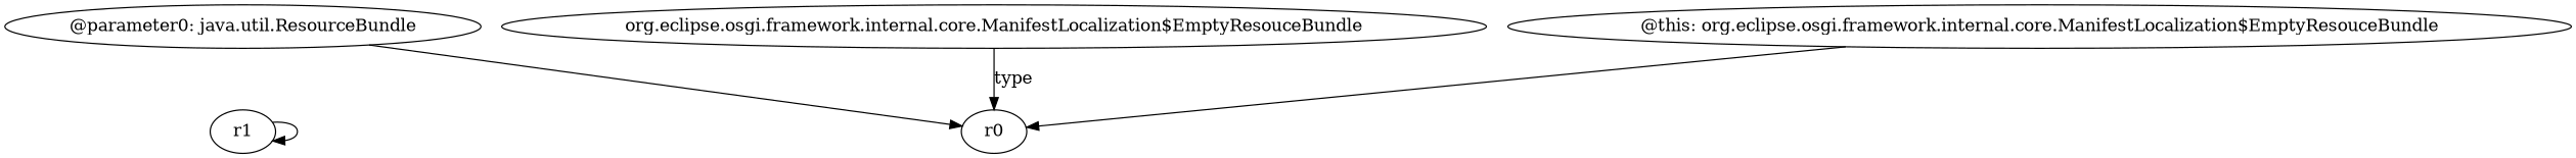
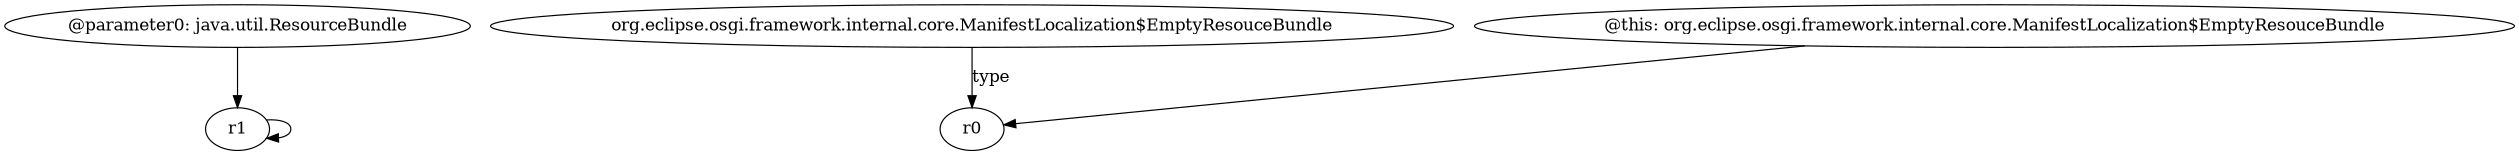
  digraph {
    n1 [label="@parameter0: java.util.ResourceBundle"]
    n2 [label=r1]
    n3 [label="org.eclipse.osgi.framework.internal.core.ManifestLocalization$EmptyResouceBundle"]
    n4 [label=r0]
    n5 [label="@this: org.eclipse.osgi.framework.internal.core.ManifestLocalization$EmptyResouceBundle"]
-   n1 -> n4
+   n1 -> n2
    n2 -> n2
    n3 -> n4 [label=type]
    n5 -> n4
  }
